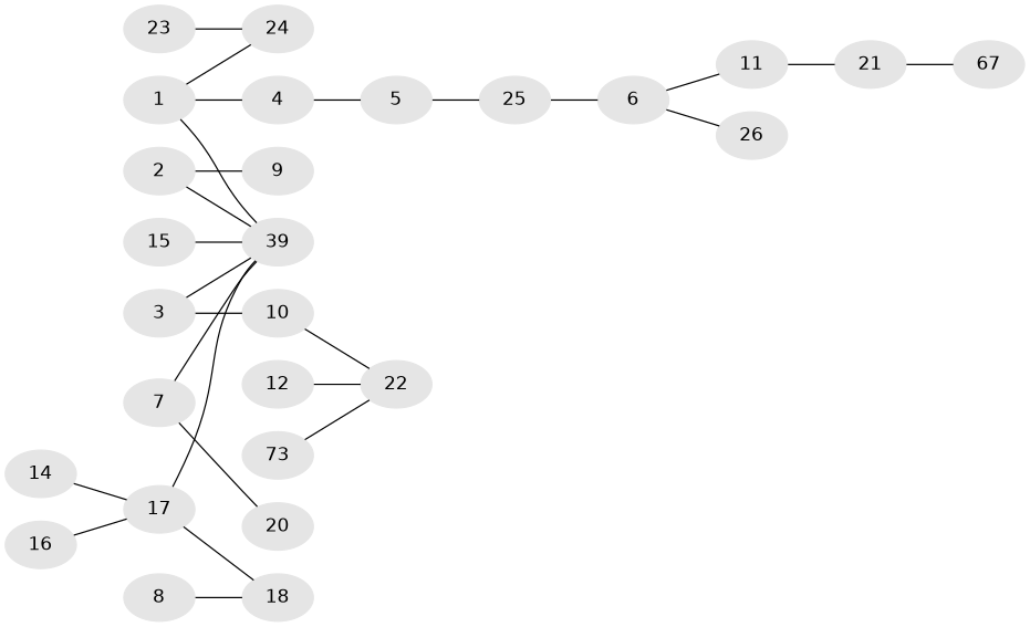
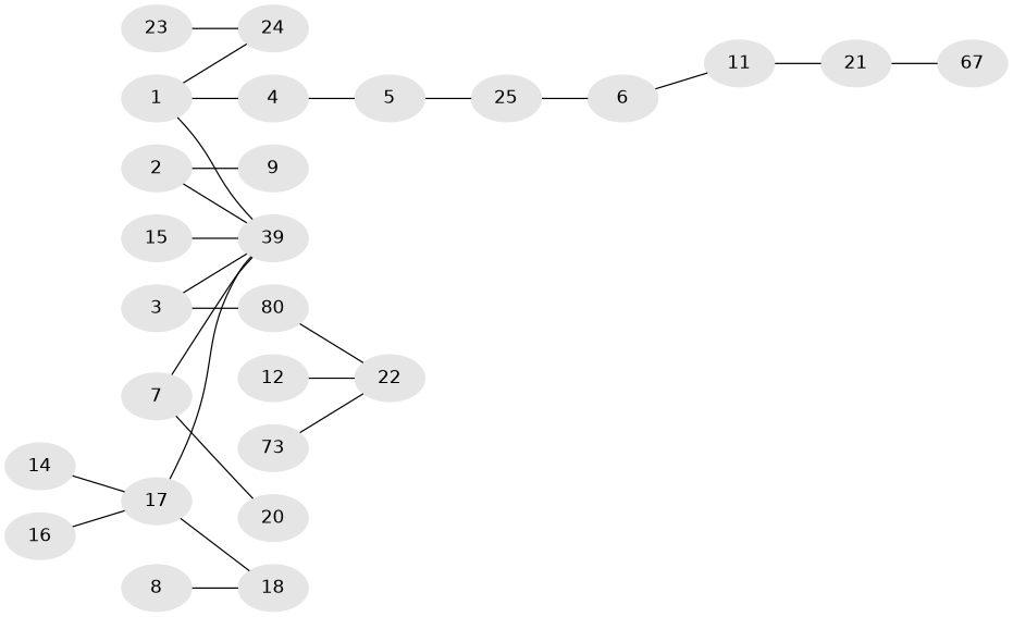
  graph {
    fontname="DejaVu Sans"
    rankdir=LR
    node [color=gray90 fontname="DejaVu Sans" style=filled]
    edge [fontname="DejaVu Sans" weight=1.0]
    1
    4
    n3 [label=39]
    24
    5
    2
    9
    3
-   10
+   10 [label=80]
    22
    25
    6
    11
-   26
    21
    7
    20
    8
    18
    n20 [label=67]
    12
    n22 [label=73]
    14
    17
    15
    16
    23
    1 -- 4
    1 -- n3
    1 -- 24
    4 -- 5
    5 -- 25
    2 -- n3
    2 -- 9
    3 -- n3
    3 -- 10
    10 -- 22
    25 -- 6
    6 -- 11
-   6 -- 26
    11 -- 21
    21 -- n20
    7 -- n3
    7 -- 20
    8 -- 18
    12 -- 22
    n22 -- 22
    14 -- 17
    17 -- n3
    17 -- 18
    15 -- n3
    16 -- 17
    23 -- 24
  }
